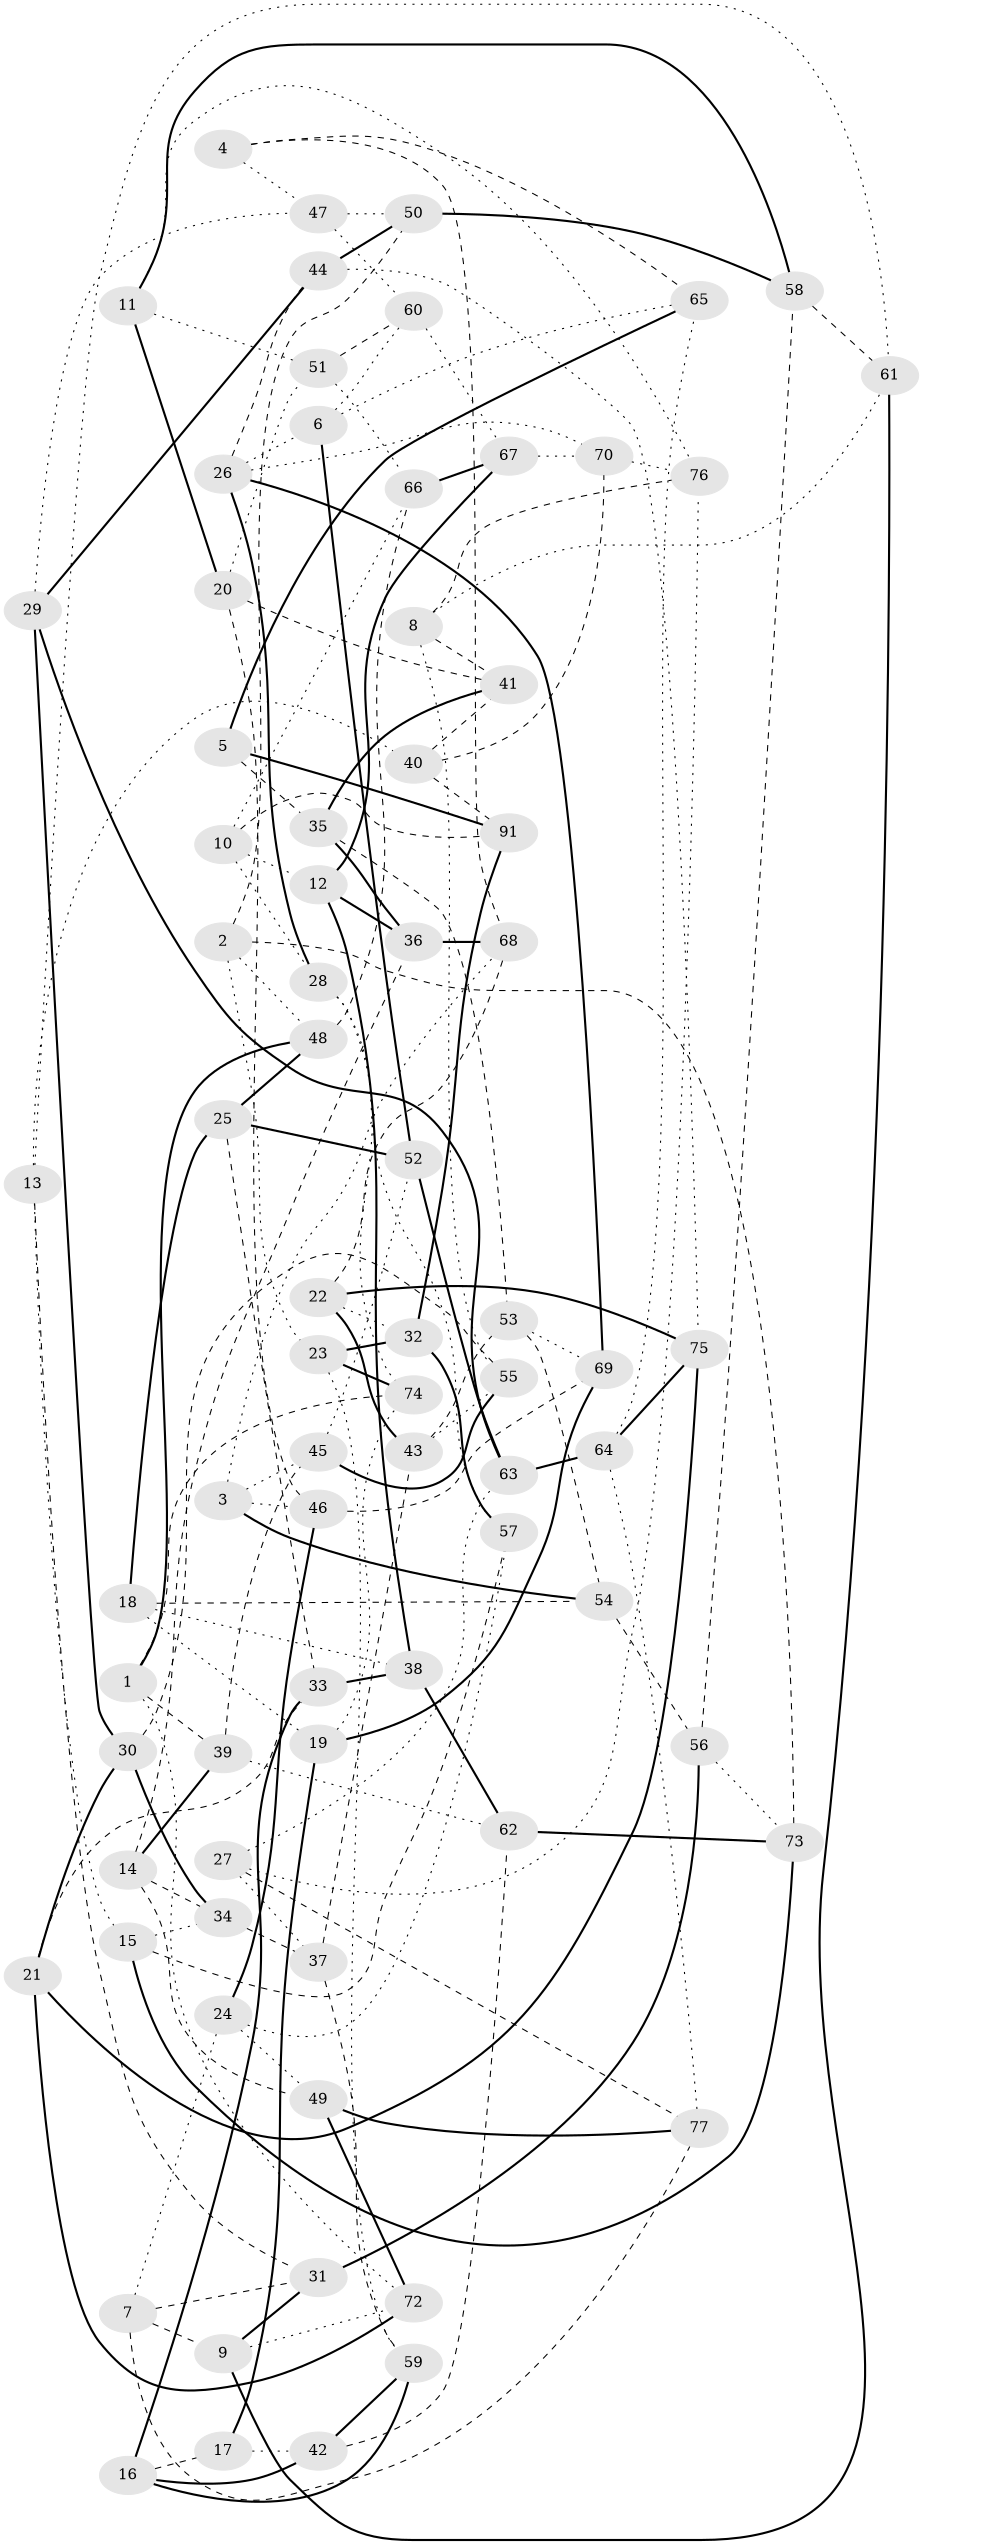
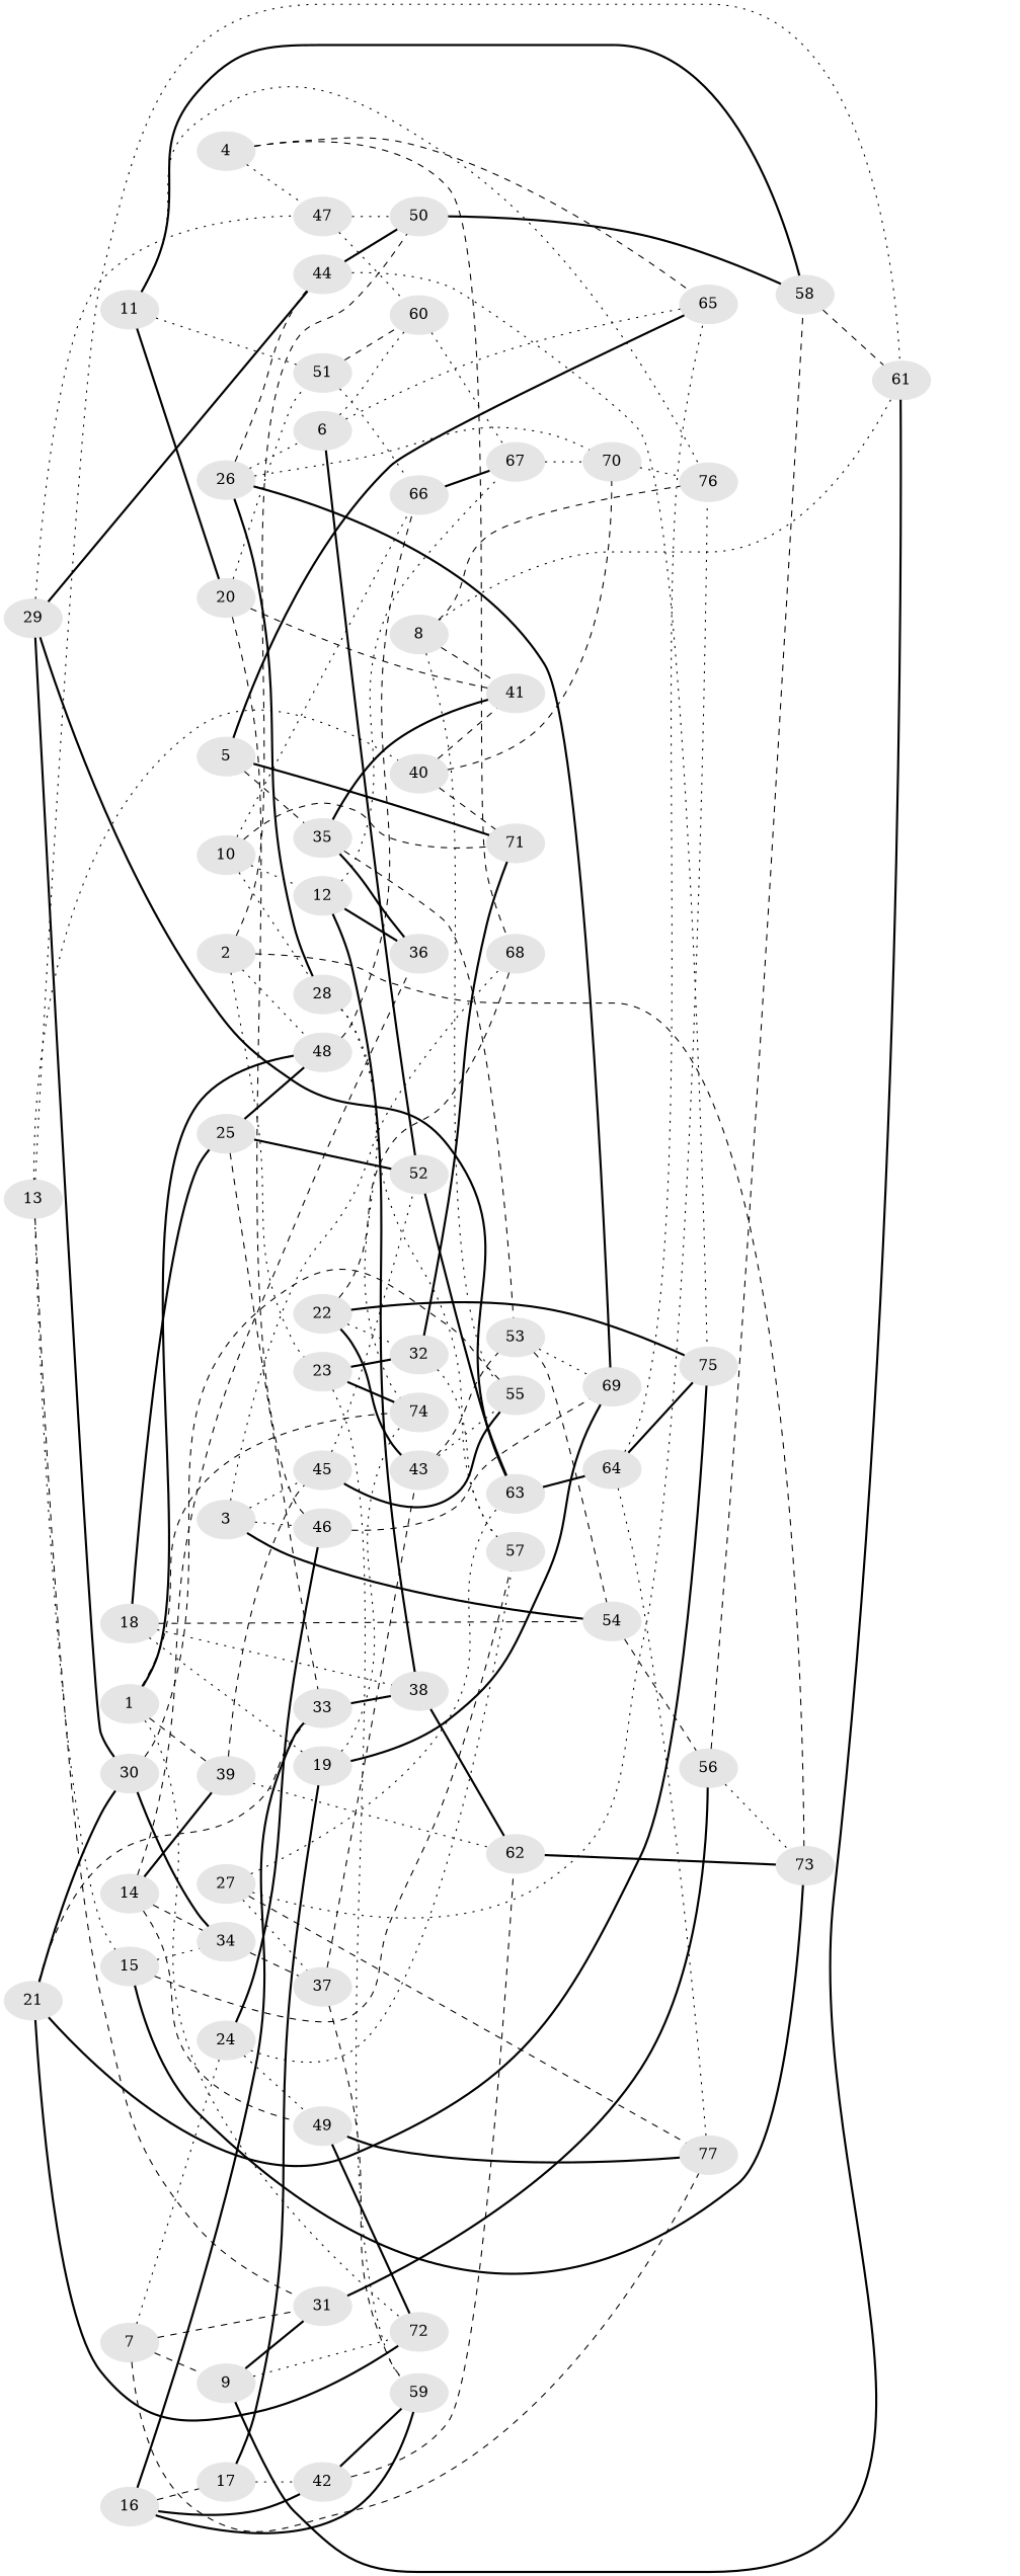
  graph {
    rankdir=LR
    node [color=gray90 style=filled]
    edge [style=bold]
    1
    39
    48
    72
    74
    45
    62
    66
    2
    23
    50
    73
    59
    32
    58
    3
    46
    54
    68
    52
    55
    69
    56
    4
    47
    65
    6
    60
    5
    35
-   71 [label=91]
+   71
    17
    42
    19
    41
    36
    53
    63
    67
    7
    9
    24
    31
    77
    61
    49
    57
    8
    76
    10
    12
    28
    38
    11
    20
    51
    70
    13
    15
    40
    34
    14
    37
    16
    33
    18
    25
    21
    30
    75
    22
    43
    26
    44
    27
    64
    29
    1 -- 39 [style=dashed]
    1 -- 48
    1 -- 72 [style=dotted]
    1 -- 74 [style=dashed]
    39 -- 45 [style=dashed]
    39 -- 62 [style=dotted]
    48 -- 66 [style=dashed]
    45 -- 52 [style=dotted]
    45 -- 55
    62 -- 73
    66 -- 67
    2 -- 48 [style=dotted]
    2 -- 23 [style=dotted]
    2 -- 50 [style=dashed]
    2 -- 73 [style=dashed]
    23 -- 74
    23 -- 59 [style=dotted]
    23 -- 32
    50 -- 58
    32 -- 71
-   32 -- 57
+   32 -- 57 [style=dotted]
    58 -- 61 [style=dashed]
    3 -- 45 [style=dotted]
    3 -- 46 [style=dotted]
    3 -- 54
    3 -- 68 [style=dotted]
    46 -- 69 [style=dashed]
    54 -- 56 [style=dashed]
    52 -- 63
    56 -- 73 [style=dotted]
    56 -- 58 [style=dashed]
    4 -- 68 [style=dashed]
    4 -- 47 [style=dotted]
    4 -- 65 [style=dashed]
    47 -- 50 [style=dotted]
    47 -- 60 [style=dotted]
    6 -- 52
    6 -- 65 [style=dotted]
    6 -- 60 [style=dotted]
    60 -- 67 [style=dotted]
    5 -- 65
    5 -- 35 [style=dashed]
    5 -- 71
    35 -- 41
    35 -- 36
    35 -- 53 [style=dashed]
    17 -- 42 [style=dotted]
    17 -- 19
    42 -- 62 [style=dashed]
    42 -- 59
    19 -- 74 [style=dotted]
    19 -- 69
-   36 -- 68
    53 -- 54 [style=dashed]
    53 -- 69 [style=dotted]
    63 -- 64
    67 -- 70 [style=dotted]
    7 -- 9 [style=dashed]
    7 -- 24 [style=dotted]
    7 -- 31 [style=dashed]
    7 -- 77 [style=dashed]
    9 -- 72 [style=dotted]
    9 -- 31
    9 -- 61
    24 -- 46
    24 -- 49 [style=dotted]
    24 -- 57 [style=dotted]
    31 -- 56
    49 -- 72
    49 -- 77
    8 -- 55 [style=dotted]
    8 -- 41 [style=dashed]
    8 -- 61 [style=dotted]
    8 -- 76 [style=dashed]
    10 -- 66 [style=dotted]
    10 -- 71 [style=dashed]
    10 -- 12 [style=dotted]
    10 -- 28 [style=dotted]
    12 -- 36
-   12 -- 67
+   12 -- 67 [style=dotted]
    12 -- 38
    28 -- 74 [style=dotted]
    28 -- 57 [style=dotted]
    38 -- 62
    11 -- 58
    11 -- 76 [style=dotted]
    11 -- 20
    11 -- 51 [style=dotted]
    20 -- 46 [style=dashed]
    20 -- 41 [style=dashed]
    20 -- 51 [style=dotted]
    51 -- 66 [style=dotted]
    51 -- 60 [style=dashed]
    70 -- 76 [style=dotted]
    13 -- 31 [style=dashed]
    13 -- 61 [style=dotted]
    13 -- 15 [style=dotted]
    13 -- 40 [style=dotted]
    15 -- 73
    15 -- 57 [style=dashed]
    15 -- 34 [style=dotted]
    40 -- 71 [style=dashed]
    40 -- 41 [style=dashed]
    40 -- 70 [style=dashed]
    34 -- 37 [style=dashed]
    14 -- 39
    14 -- 36 [style=dashed]
    14 -- 49 [style=dashed]
    14 -- 34 [style=dashed]
    37 -- 59 [style=dashed]
    37 -- 43 [style=dashed]
    16 -- 59
    16 -- 17 [style=dashed]
    16 -- 42
    16 -- 33
    33 -- 38
    18 -- 54 [style=dashed]
    18 -- 19 [style=dotted]
    18 -- 38 [style=dotted]
    18 -- 25
    25 -- 48
    25 -- 52
    25 -- 33 [style=dashed]
    21 -- 72
    21 -- 33 [style=dashed]
    21 -- 30
    21 -- 75
    30 -- 55 [style=dashed]
    30 -- 34
    22 -- 32 [style=dotted]
    22 -- 68 [style=dashed]
    22 -- 75
    22 -- 43
    43 -- 55 [style=dotted]
    43 -- 53 [style=dashed]
    26 -- 69
    26 -- 6 [style=dotted]
    26 -- 28
    26 -- 70 [style=dotted]
    26 -- 44 [style=dashed]
    44 -- 50
    44 -- 75 [style=dotted]
    27 -- 63 [style=dotted]
    27 -- 77 [style=dashed]
    27 -- 76 [style=dotted]
    27 -- 37 [style=dotted]
    64 -- 65 [style=dotted]
    64 -- 77 [style=dotted]
    64 -- 75
    29 -- 47 [style=dotted]
    29 -- 63
    29 -- 30
    29 -- 44
  }
